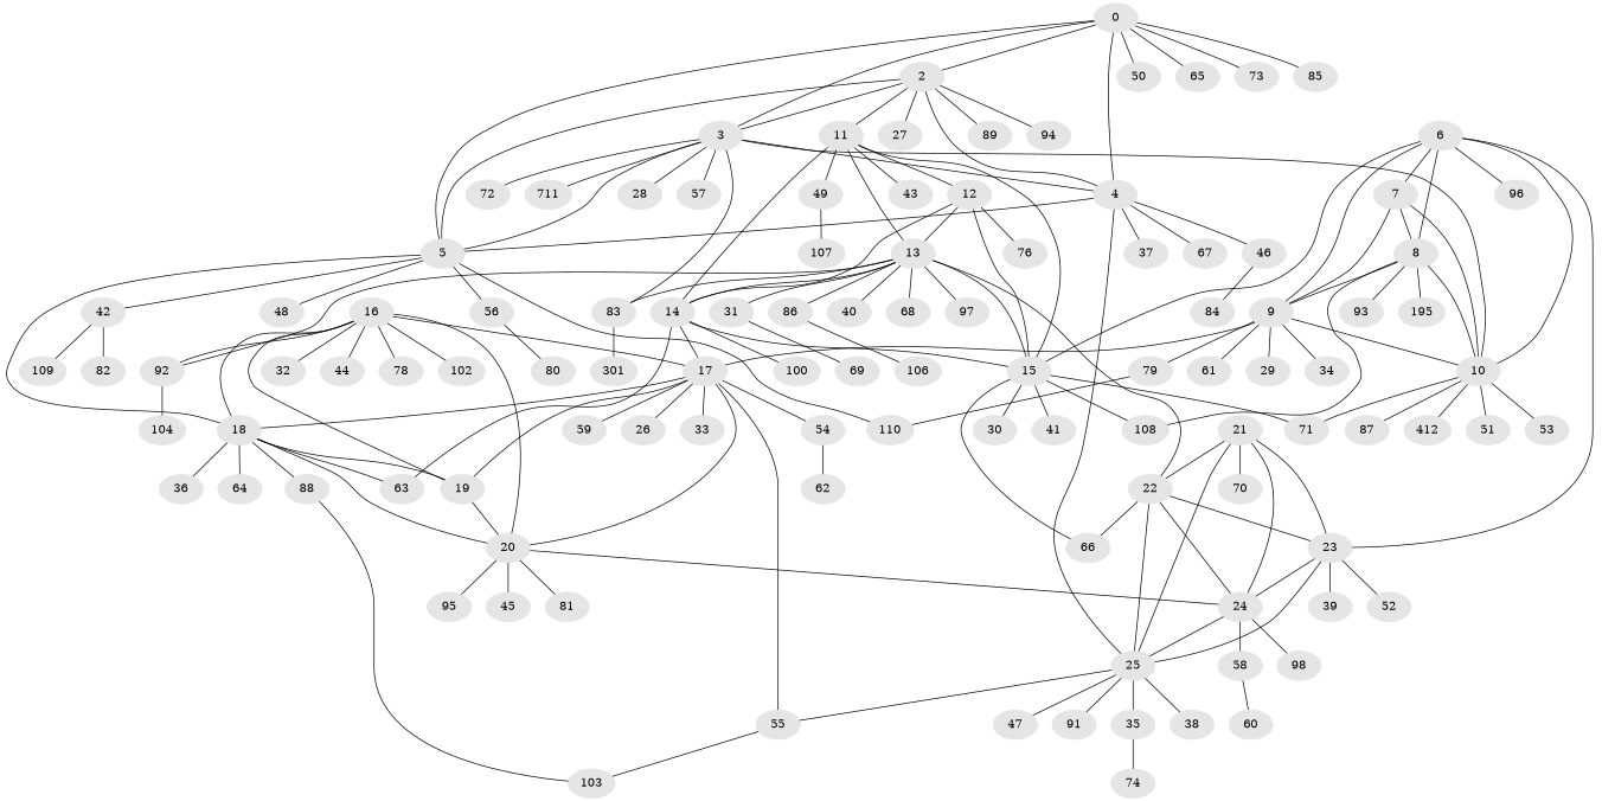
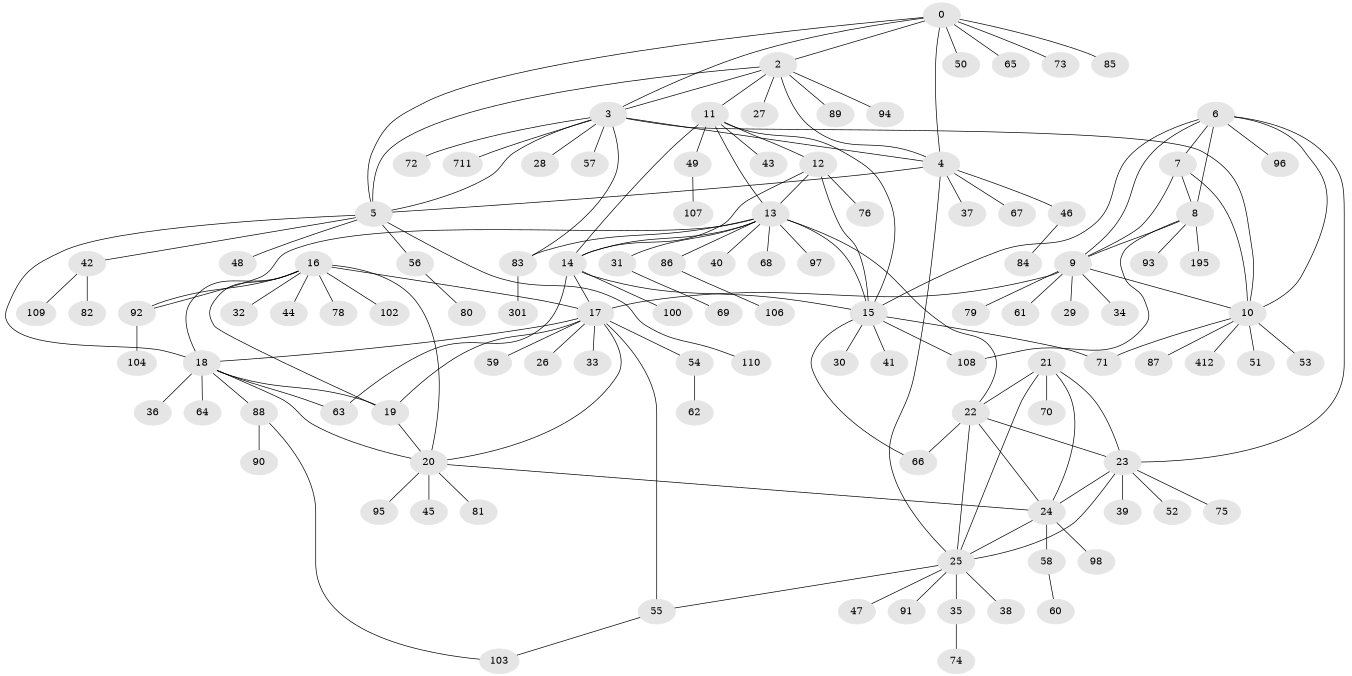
  graph {
    node [color=gray90 style=filled]
    n1 [label=0]
    2
    3
    4
    5
    50
    65
    73
    85
    11
    27
    89
    94
    10
    28
    57
    72
    83
    n19 [label=711]
    25
    37
    46
    67
    18
    42
    48
    56
    110
    15
    12
    13
    14
    43
    49
    51
    53
    71
    87
    n39 [label=412]
    n40 [label=301]
    55
    35
    38
    47
    91
    84
    63
    19
    20
    36
    64
    88
    82
    109
    80
    6
    7
    8
    9
    23
    96
    93
    n63 [label=195]
    108
    17
    29
    34
    61
    79
    30
    41
    66
    24
    39
    52
+   75
    26
    33
    54
    59
    76
    22
    31
    40
    68
    86
    92
    97
    100
    107
    69
    106
    104
    16
    32
    44
    78
    102
    45
    81
    95
    62
    103
+   90
    58
    98
    21
    70
    60
    74
    n1 -- 2
    n1 -- 3
    n1 -- 4
    n1 -- 5
    n1 -- 50
    n1 -- 65
    n1 -- 73
    n1 -- 85
    2 -- 3
    2 -- 4
    2 -- 5
    2 -- 11
    2 -- 27
    2 -- 89
    2 -- 94
    3 -- 4
    3 -- 5
    3 -- 10
    3 -- 28
    3 -- 57
    3 -- 72
    3 -- 83
    3 -- n19
    4 -- 5
    4 -- 25
    4 -- 37
    4 -- 46
    4 -- 67
    5 -- 18
    5 -- 42
    5 -- 48
    5 -- 56
    5 -- 110
    11 -- 15
    11 -- 12
    11 -- 13
    11 -- 14
    11 -- 43
    11 -- 49
    10 -- 51
    10 -- 53
    10 -- 71
    10 -- 87
    10 -- n39
    83 -- n40
    25 -- 55
    25 -- 35
    25 -- 38
    25 -- 47
    25 -- 91
    46 -- 84
    18 -- 63
    18 -- 19
    18 -- 20
    18 -- 36
    18 -- 64
    18 -- 88
    42 -- 82
    42 -- 109
    56 -- 80
    15 -- 71
    15 -- 108
    15 -- 30
    15 -- 41
    15 -- 66
    12 -- 15
    12 -- 13
    12 -- 14
    12 -- 76
    13 -- 83
    13 -- 15
    13 -- 14
    13 -- 22
    13 -- 31
    13 -- 40
    13 -- 68
    13 -- 86
    13 -- 92
    13 -- 97
    14 -- 15
    14 -- 63
    14 -- 17
    14 -- 100
    49 -- 107
    55 -- 103
    35 -- 74
    19 -- 20
    20 -- 24
    20 -- 45
    20 -- 81
    20 -- 95
    88 -- 103
+   88 -- 90
    6 -- 10
    6 -- 15
    6 -- 7
    6 -- 8
    6 -- 9
    6 -- 23
    6 -- 96
    7 -- 10
    7 -- 8
    7 -- 9
-   8 -- 10
    8 -- 9
    8 -- 93
    8 -- n63
    8 -- 108
    9 -- 10
    9 -- 17
    9 -- 29
    9 -- 34
    9 -- 61
    9 -- 79
    23 -- 25
    23 -- 24
    23 -- 39
    23 -- 52
+   23 -- 75
    17 -- 18
    17 -- 55
    17 -- 19
    17 -- 20
    17 -- 26
    17 -- 33
    17 -- 54
    17 -- 59
-   79 -- 110
    24 -- 25
    24 -- 58
    24 -- 98
    54 -- 62
    22 -- 25
    22 -- 23
    22 -- 66
    22 -- 24
    31 -- 69
    86 -- 106
    92 -- 104
    16 -- 18
    16 -- 19
    16 -- 20
    16 -- 17
    16 -- 92
    16 -- 32
    16 -- 44
    16 -- 78
    16 -- 102
    58 -- 60
    21 -- 25
    21 -- 23
    21 -- 24
    21 -- 22
    21 -- 70
  }
